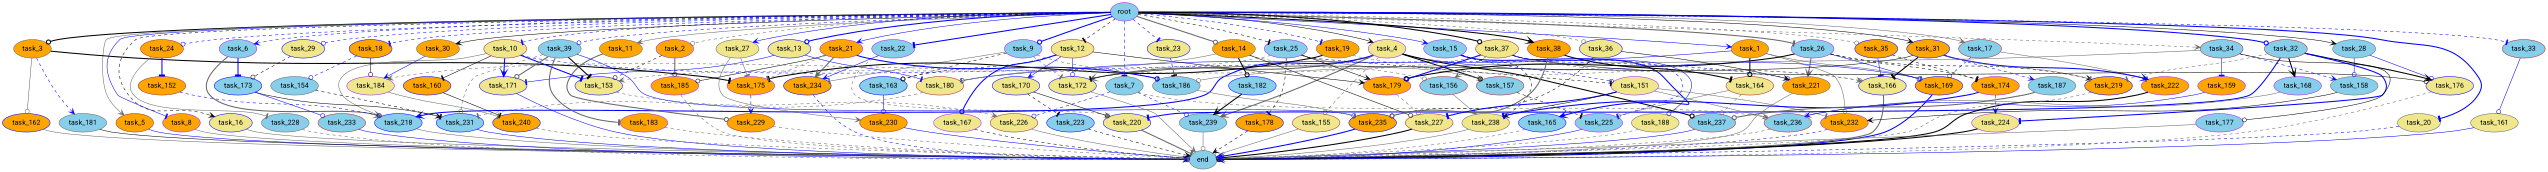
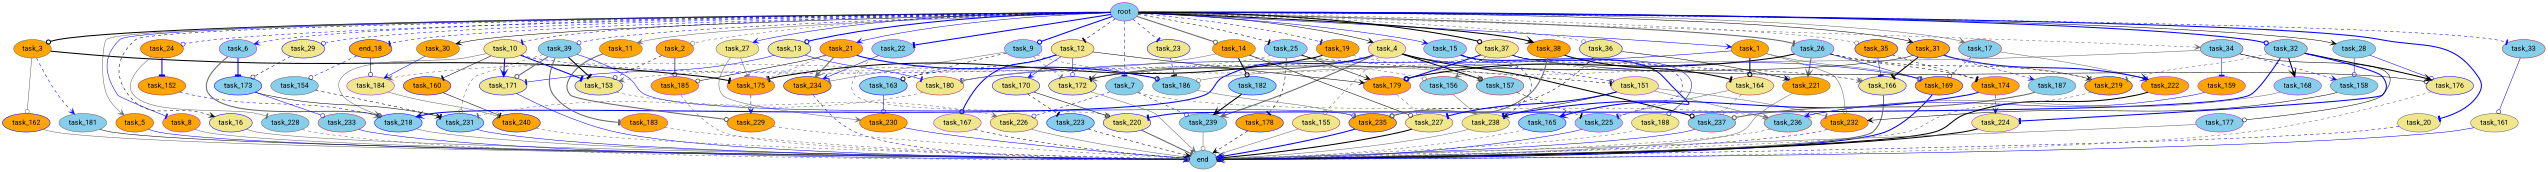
  digraph {
    fontname=Roboto
    node [color=blue fillcolor=skyblue fontname=Roboto style=filled]
    edge [arrowhead=odot color=gray40 fontname=Roboto style=solid]
    root [color=purple]
    task_1 [color=gray40 fillcolor=orange]
    task_2 [color=purple fillcolor=orange]
    task_3 [color=gray40 fillcolor=orange]
    task_4 [color=purple fillcolor=khaki]
    task_5 [color=brown fillcolor=orange]
    task_6 [color=purple]
    task_7 [color=gray40]
    task_8 [color=purple fillcolor=orange]
    task_9 [color=purple]
    task_10 [color=brown fillcolor=khaki]
    task_11 [color=gray40 fillcolor=orange]
    task_12 [color=brown fillcolor=khaki]
    task_13 [fillcolor=khaki]
    task_14 [color=gray40 fillcolor=orange]
    task_15 [color=purple]
    task_16 [fillcolor=khaki]
    task_17 [color=brown]
-   task_18 [fillcolor=orange]
+   task_18 [fillcolor=orange label=end_18]
    task_19 [color=gray40 fillcolor=orange]
    task_20 [color=gray40 fillcolor=khaki]
    task_21 [color=purple fillcolor=orange]
    task_22 [color=purple]
    task_23 [fillcolor=khaki]
    task_24 [color=brown fillcolor=orange]
    task_25 [color=purple]
    task_26 [color=purple]
    task_27 [color=gray40 fillcolor=khaki]
    task_28 [color=gray40]
    task_29 [fillcolor=khaki]
    task_30 [color=gray40 fillcolor=orange]
    task_31 [fillcolor=orange]
    task_32 [color=brown]
    task_33 [color=brown]
    task_34 [color=brown]
    task_35 [fillcolor=orange]
    task_36 [fillcolor=khaki]
    task_37 [color=brown fillcolor=khaki]
    task_38 [color=brown fillcolor=orange]
    task_39 [color=gray40]
    task_164 [color=brown fillcolor=khaki]
    task_169 [fillcolor=orange]
    task_180 [color=brown fillcolor=khaki]
    task_232 [color=purple fillcolor=orange]
    task_153 [fillcolor=khaki]
    task_185 [color=purple fillcolor=orange]
    task_162 [fillcolor=orange]
    task_175 [color=purple fillcolor=orange]
    task_181 [color=gray40]
    task_155 [color=brown fillcolor=khaki]
    task_157 [color=brown]
    task_172 [fillcolor=khaki]
    task_218
    task_237 [color=brown]
    task_239 [color=gray40]
    end [color=gray40]
    task_173
    task_226 [color=brown fillcolor=khaki]
    task_236 [color=brown]
    task_163
    task_186 [color=gray40]
    task_234 [fillcolor=orange]
    task_160 [fillcolor=orange]
    task_171 [fillcolor=khaki]
    task_221 [color=gray40 fillcolor=orange]
    task_229 [color=brown fillcolor=orange]
    task_167 [color=purple fillcolor=khaki]
    task_170 [fillcolor=khaki]
    task_179 [color=purple fillcolor=orange]
    task_156 [color=brown]
    task_182
    task_227 [color=brown fillcolor=khaki]
    task_151 [color=purple fillcolor=khaki]
    task_165
    task_238 [color=gray40 fillcolor=khaki]
    task_222 [color=purple fillcolor=orange]
    task_154 [color=gray40]
    task_184 [color=purple fillcolor=khaki]
    task_166 [fillcolor=khaki]
    task_220 [fillcolor=khaki]
    task_152 [color=brown fillcolor=orange]
    task_228 [color=gray40]
    task_178 [fillcolor=orange]
    task_174 [color=purple fillcolor=orange]
    task_219 [fillcolor=orange]
    task_230 [color=brown fillcolor=orange]
    task_158 [color=gray40]
    task_176 [fillcolor=khaki]
    task_187 [color=gray40]
    task_168 [color=purple]
    task_224 [color=purple fillcolor=khaki]
    task_161 [color=gray40 fillcolor=khaki]
    task_159 [color=purple fillcolor=orange]
    task_177 [color=purple]
    task_235 [fillcolor=orange]
    task_188 [color=gray40 fillcolor=khaki]
    task_225 [color=purple]
    task_183 [color=purple fillcolor=orange]
    task_231
    task_233 [color=brown]
    task_240 [fillcolor=orange]
    task_223
    root -> task_1 [arrowhead=vee color=blue]
    root -> task_2 [style=dashed]
    root -> task_3 [color=black style=bold]
    root -> task_4 [arrowhead=vee color=black]
    root -> task_5 [arrowhead=vee]
    root -> task_6 [arrowhead=vee color=blue style=dashed]
    root -> task_7 [arrowhead=tee color=blue style=dashed]
    root -> task_8 [arrowhead=tee color=blue]
    root -> task_9 [color=blue style=bold]
    root -> task_10 [arrowhead=tee color=blue style=dashed]
    root -> task_11 [arrowhead=vee]
    root -> task_12 [arrowhead=tee color=black style=dashed]
    root -> task_13 [color=blue style=bold]
    root -> task_14 [style=bold]
    root -> task_15 [arrowhead=vee color=blue]
    root -> task_16 [arrowhead=vee color=black style=dashed]
    root -> task_17 [arrowhead=vee]
    root -> task_18 [arrowhead=tee color=blue style=dashed]
    root -> task_19 [arrowhead=tee color=blue style=dashed]
    root -> task_20 [arrowhead=tee color=blue style=bold]
    root -> task_21 [arrowhead=vee color=blue]
    root -> task_22 [arrowhead=tee color=blue style=bold]
    root -> task_23 [arrowhead=tee color=blue style=dashed]
    root -> task_24 [color=blue style=dashed]
    root -> task_25 [arrowhead=tee color=black style=dashed]
    root -> task_26 [arrowhead=tee style=bold]
    root -> task_27 [arrowhead=vee color=blue]
    root -> task_28 [arrowhead=vee color=black]
    root -> task_29 [color=blue style=dashed]
    root -> task_30 [arrowhead=vee color=black]
    root -> task_31 [arrowhead=vee color=black]
    root -> task_32 [color=blue style=bold]
    root -> task_33 [arrowhead=tee color=blue style=dashed]
    root -> task_34 [arrowhead=vee style=dashed]
    root -> task_35 [style=dashed]
    root -> task_36 [style=dashed]
    root -> task_37 [color=black style=bold]
    root -> task_38 [arrowhead=vee color=black style=bold]
    root -> task_39 [color=blue style=dashed]
    task_1 -> task_164 [color=black style=bold]
    task_1 -> task_169 [arrowhead=tee]
    task_1 -> task_180 [color=blue]
    task_1 -> task_232
    task_2 -> task_153 [color=black style=dashed]
    task_2 -> task_185 [style=bold]
    task_3 -> task_162
    task_3 -> task_175 [arrowhead=tee color=black style=bold]
    task_3 -> task_181 [arrowhead=vee color=blue style=dashed]
    task_4 -> task_169 [color=blue]
    task_4 -> task_155 [style=dashed]
    task_4 -> task_157 [color=black style=bold]
    task_4 -> task_172 [arrowhead=vee style=bold]
    task_4 -> task_218 [arrowhead=vee color=blue style=bold]
    task_4 -> task_237 [color=black style=bold]
    task_4 -> task_239 [arrowhead=vee style=bold]
    task_5 -> end [arrowhead=tee color=blue]
    task_6 -> task_218 [arrowhead=vee style=bold]
    task_6 -> task_173 [arrowhead=tee color=blue style=bold]
    task_7 -> task_239 [color=blue style=dashed]
    task_7 -> task_226 [color=blue style=dashed]
    task_7 -> task_236 [style=dashed]
    task_8 -> end
    task_9 -> task_172 [arrowhead=tee style=dashed]
    task_9 -> task_163 [color=black style=dashed]
    task_9 -> task_186 [arrowhead=tee style=dashed]
    task_9 -> task_234 [arrowhead=tee]
    task_10 -> task_153 [arrowhead=tee color=blue style=bold]
    task_10 -> task_218
    task_10 -> task_160 [arrowhead=tee color=black]
    task_10 -> task_171 [arrowhead=vee color=blue style=bold]
    task_10 -> task_221 [color=blue style=dashed]
    task_11 -> task_229 [style=bold]
    task_12 -> task_172 [color=blue]
    task_12 -> task_163 [color=black style=dashed]
    task_12 -> task_167 [color=blue style=bold]
    task_12 -> task_170 [arrowhead=vee color=blue]
    task_12 -> task_179 [arrowhead=vee color=black]
    task_13 -> task_180 [arrowhead=tee color=blue]
    task_13 -> task_171 [arrowhead=tee color=blue]
    task_14 -> task_180 [arrowhead=tee]
    task_14 -> task_156 [style=dashed]
    task_14 -> task_182 [color=black style=bold]
    task_14 -> task_227 [color=black]
    task_15 -> task_151 [color=blue style=dashed]
    task_15 -> task_165 [arrowhead=vee color=blue style=bold]
    task_15 -> task_238 [color=black style=dashed]
    task_16 -> end
    task_17 -> task_169 [color=blue style=dashed]
    task_17 -> task_222 [arrowhead=tee]
    task_18 -> task_154 [color=blue style=dashed]
    task_18 -> task_184 [color=black]
    task_19 -> task_175 [arrowhead=tee color=black style=bold]
    task_19 -> task_166 [style=dashed]
    task_20 -> end [arrowhead=vee color=blue style=dashed]
    task_21 -> task_185 [color=black]
    task_21 -> task_175 [arrowhead=tee style=dashed]
    task_21 -> task_186 [color=blue style=bold]
    task_21 -> task_234 [arrowhead=vee style=bold]
    task_22 -> task_234 [arrowhead=vee color=blue]
    task_22 -> task_220 [arrowhead=vee style=dashed]
    task_23 -> task_186 [arrowhead=tee color=black style=dashed]
    task_24 -> task_152 [arrowhead=tee color=blue style=bold]
    task_24 -> task_228 [arrowhead=tee]
    task_25 -> task_153 [arrowhead=vee style=dashed]
    task_25 -> task_157 [arrowhead=vee]
    task_25 -> task_179 [arrowhead=vee color=black]
    task_25 -> task_151 [arrowhead=tee color=black style=dashed]
    task_25 -> task_178 [arrowhead=tee color=black style=dashed]
    task_26 -> task_169 [color=blue]
    task_26 -> task_221 [arrowhead=vee style=bold]
    task_26 -> task_179 [color=black style=bold]
    task_26 -> task_174 [arrowhead=tee color=black style=dashed]
    task_26 -> task_219 [arrowhead=vee color=black style=dashed]
    task_27 -> task_175 [arrowhead=tee]
    task_27 -> task_230 [arrowhead=vee]
    task_28 -> task_158 [color=blue]
    task_28 -> task_176 [color=blue]
    task_29 -> task_173 [color=black style=dashed]
    task_30 -> task_184 [arrowhead=vee color=blue]
    task_31 -> task_172 [arrowhead=tee color=black]
    task_31 -> task_222 [arrowhead=vee color=blue style=bold]
    task_31 -> task_166 [arrowhead=tee color=black style=bold]
    task_31 -> task_219 [arrowhead=tee]
    task_31 -> task_187 [arrowhead=vee color=blue style=dashed]
    task_32 -> task_220 [arrowhead=tee color=blue style=bold]
    task_32 -> task_219 [arrowhead=tee style=dashed]
    task_32 -> task_176 [arrowhead=vee color=black style=bold]
    task_32 -> task_168 [arrowhead=vee color=black style=bold]
    task_32 -> task_224 [arrowhead=tee color=blue style=bold]
    task_33 -> task_161 [color=blue]
    task_34 -> task_186
    task_34 -> task_158 [arrowhead=vee color=blue style=dashed]
    task_34 -> task_159 [arrowhead=tee color=blue]
    task_34 -> task_177 [color=black]
    task_35 -> task_166 [arrowhead=tee color=blue]
    task_35 -> task_174 [arrowhead=tee color=black style=dashed]
    task_36 -> task_221 [arrowhead=vee color=black]
    task_36 -> task_235 [color=black style=dashed]
    task_37 -> task_179 [color=blue style=bold]
    task_37 -> task_156 [arrowhead=vee style=dashed]
    task_37 -> task_184 [arrowhead=vee style=dashed]
    task_37 -> task_166 [arrowhead=vee style=dashed]
    task_37 -> task_176 [color=black]
    task_37 -> task_188 [color=blue]
    task_37 -> task_225 [arrowhead=tee color=blue style=dashed]
    task_38 -> task_164 [arrowhead=tee color=black style=bold]
    task_38 -> task_235 [style=bold]
    task_39 -> task_153 [arrowhead=tee color=black style=bold]
    task_39 -> task_171 [style=bold]
    task_39 -> task_235 [color=blue]
    task_39 -> task_183 [arrowhead=tee style=bold]
    task_39 -> task_231 [style=dashed]
    task_164 -> task_237 [style=dashed]
    task_164 -> task_225
    task_169 -> end [arrowhead=vee color=blue style=bold]
    task_180 -> task_231 [arrowhead=tee style=dashed]
    task_232 -> end [arrowhead=vee color=blue style=dashed]
    task_153 -> task_226 [arrowhead=vee style=dashed]
    task_185 -> end [arrowhead=vee style=dashed]
    task_162 -> end [arrowhead=tee]
    task_175 -> task_229 [arrowhead=vee color=blue style=dashed]
    task_181 -> end [color=black]
    task_155 -> end
    task_157 -> task_225 [arrowhead=tee color=black style=dashed]
    task_172 -> end [arrowhead=vee]
    task_218 -> end [arrowhead=vee]
    task_237 -> end [color=blue]
    task_239 -> end
    task_173 -> task_231 [arrowhead=tee color=black]
    task_173 -> task_233 [color=blue]
    task_226 -> end [arrowhead=tee]
    task_236 -> end [arrowhead=vee style=dashed]
    task_163 -> task_230 [color=blue]
    task_186 -> task_235 [arrowhead=tee]
    task_234 -> end [arrowhead=vee color=blue style=dashed]
    task_160 -> task_240 [arrowhead=tee color=black]
    task_171 -> end [color=blue]
    task_221 -> end [arrowhead=tee]
    task_229 -> end [arrowhead=vee style=dashed]
    task_167 -> end [arrowhead=tee color=black style=dashed]
    task_170 -> task_220 [color=black]
    task_170 -> task_223 [arrowhead=tee color=black style=dashed]
    task_179 -> task_227 [style=dashed]
    task_156 -> task_238 [arrowhead=vee]
    task_182 -> task_239 [arrowhead=vee color=black style=bold]
    task_227 -> end [arrowhead=vee color=black style=bold]
    task_151 -> task_232 [arrowhead=tee]
    task_151 -> task_236 [arrowhead=vee]
    task_151 -> task_227 [arrowhead=tee color=blue style=bold]
    task_151 -> task_238 [arrowhead=vee color=black]
    task_165 -> end [arrowhead=tee style=dashed]
    task_238 -> end [arrowhead=tee]
    task_222 -> end [color=black style=bold]
    task_154 -> task_231 [arrowhead=vee color=black style=dashed]
    task_184 -> task_240 [arrowhead=tee]
    task_166 -> end [style=bold]
    task_220 -> end [arrowhead=tee style=bold]
    task_152 -> task_218 [color=blue style=dashed]
    task_228 -> end [style=dashed]
    task_178 -> end [arrowhead=vee color=black style=dashed]
    task_174 -> task_238 [arrowhead=tee color=blue style=bold]
    task_174 -> task_224 [arrowhead=vee color=blue style=dashed]
    task_219 -> end [style=dashed]
    task_230 -> end [color=blue]
    task_158 -> task_232 [arrowhead=vee color=black]
    task_176 -> end [style=dashed]
    task_187 -> task_237 [style=bold]
    task_168 -> task_236
    task_224 -> end [color=black style=bold]
    task_161 -> end [arrowhead=vee color=blue]
    task_159 -> task_236 [arrowhead=vee color=blue]
    task_177 -> end [arrowhead=vee]
    task_235 -> end [arrowhead=vee color=blue style=bold]
    task_188 -> end [style=dashed]
    task_225 -> end [arrowhead=vee color=blue]
    task_183 -> end [arrowhead=vee style=dashed]
    task_231 -> end [color=blue]
    task_233 -> end [arrowhead=vee color=blue]
    task_240 -> end [arrowhead=tee style=dashed]
    task_223 -> end [arrowhead=vee color=black style=dashed]
  }
